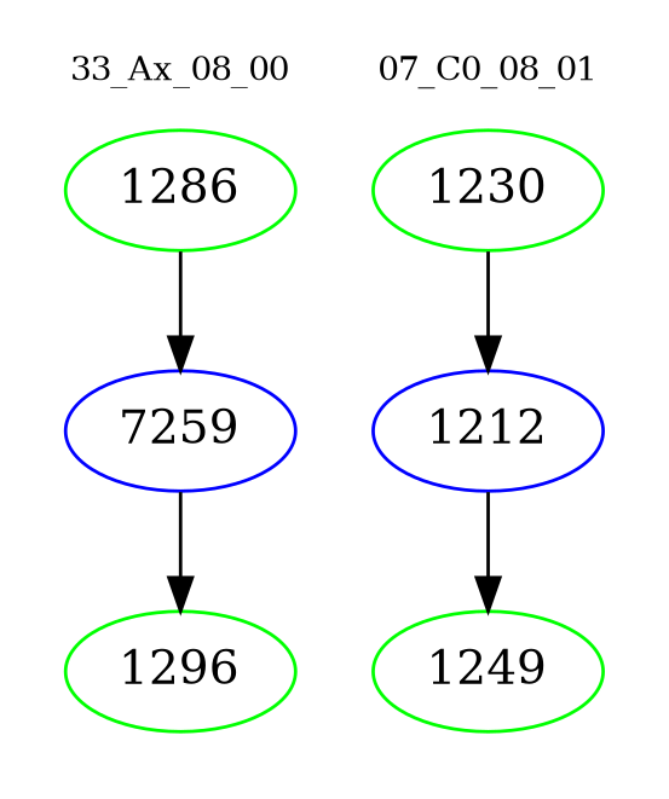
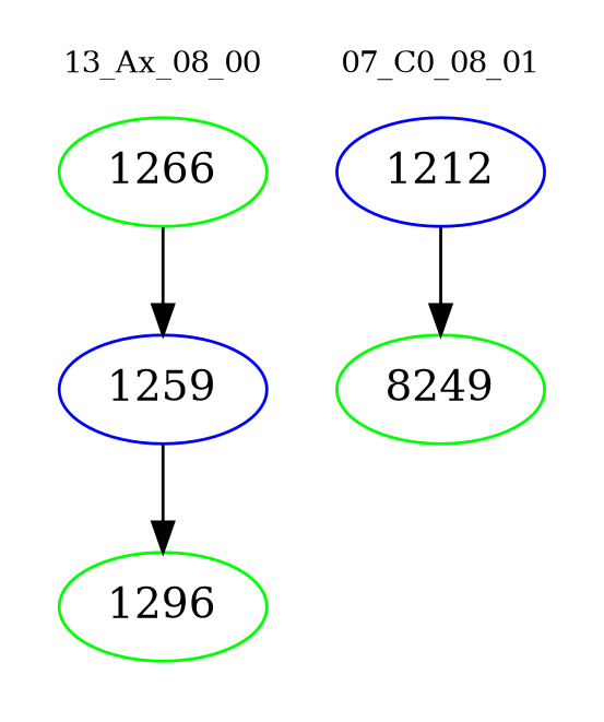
  digraph {
    node [color=green]
    edge [color=black]
-   n1 [label=1286]
-   n2 [color=blue label=7259]
+   n1 [label=1266]
+   n2 [color=blue label=1259]
    n3 [label=1296]
-   n4 [label=1230]
    n5 [color=blue label=1212]
-   n6 [label=1249]
+   n6 [label=8249]
    subgraph cluster_1 {
      color=white
      fontsize=10
-     label="33_Ax_08_00"
+     label="13_Ax_08_00"
      n1
      n2
      n3
    }
    subgraph cluster_2 {
      color=white
      fontsize=10
      label="07_C0_08_01"
-     n4
      n5
      n6
    }
    n1 -> n2
    n2 -> n3
-   n4 -> n5
    n5 -> n6
  }
